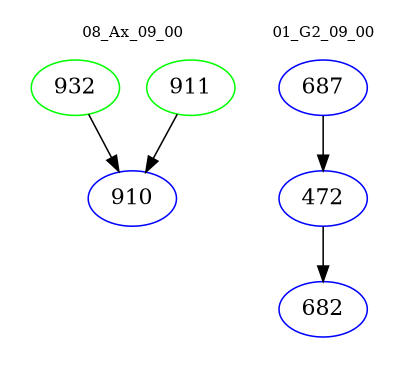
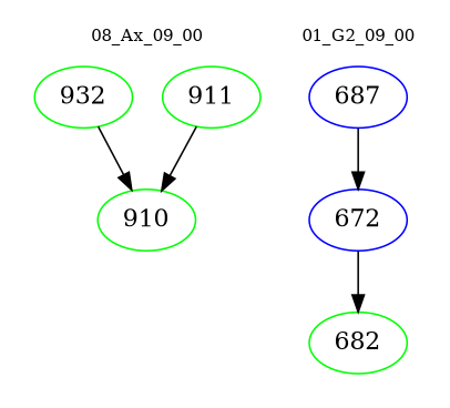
  digraph {
    node [color=green]
    edge [color=black]
    n1 [label=911]
-   n2 [color=blue label=910]
+   n2 [label=910]
    n3 [label=932]
    n4 [color=blue label=687]
-   n5 [color=blue label=472]
-   n6 [color=blue label=682]
+   n5 [color=blue label=672]
+   n6 [label=682]
    subgraph cluster_1 {
      color=white
      fontsize=10
      label="08_Ax_09_00"
      n1
      n2
      n3
    }
    subgraph cluster_2 {
      color=white
      fontsize=10
      label="01_G2_09_00"
      n4
      n5
      n6
    }
    n1 -> n2
    n3 -> n2
    n4 -> n5
    n5 -> n6
  }
